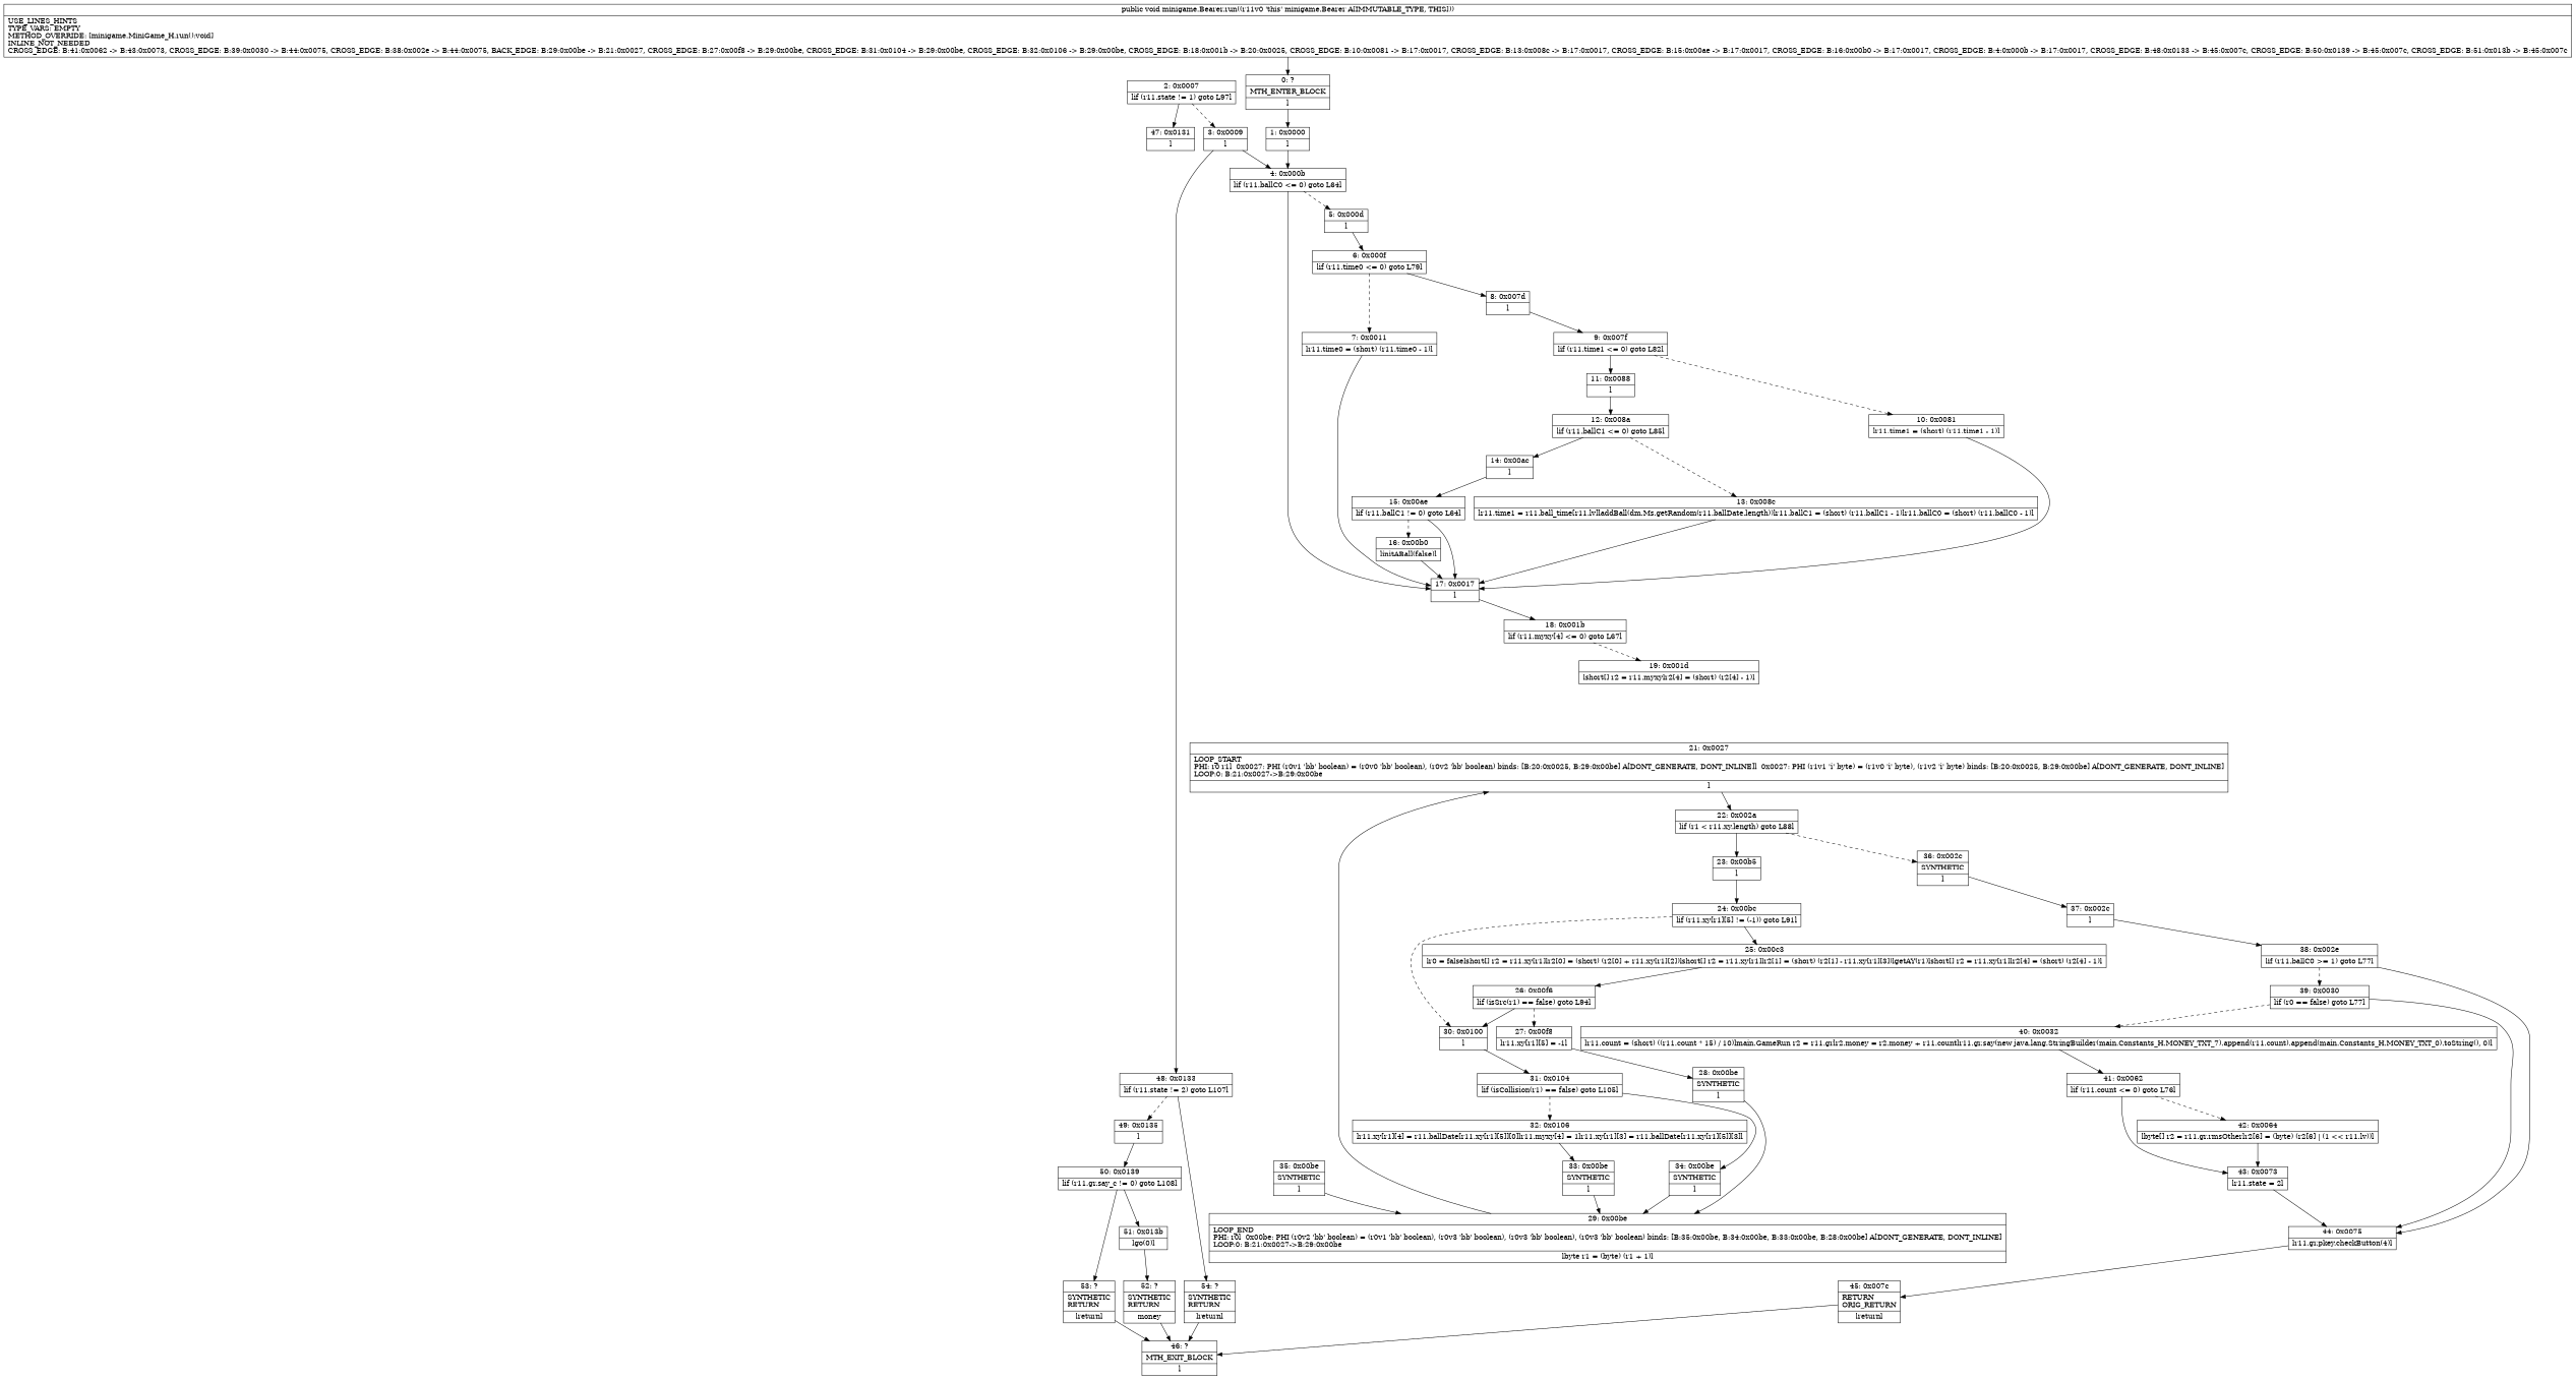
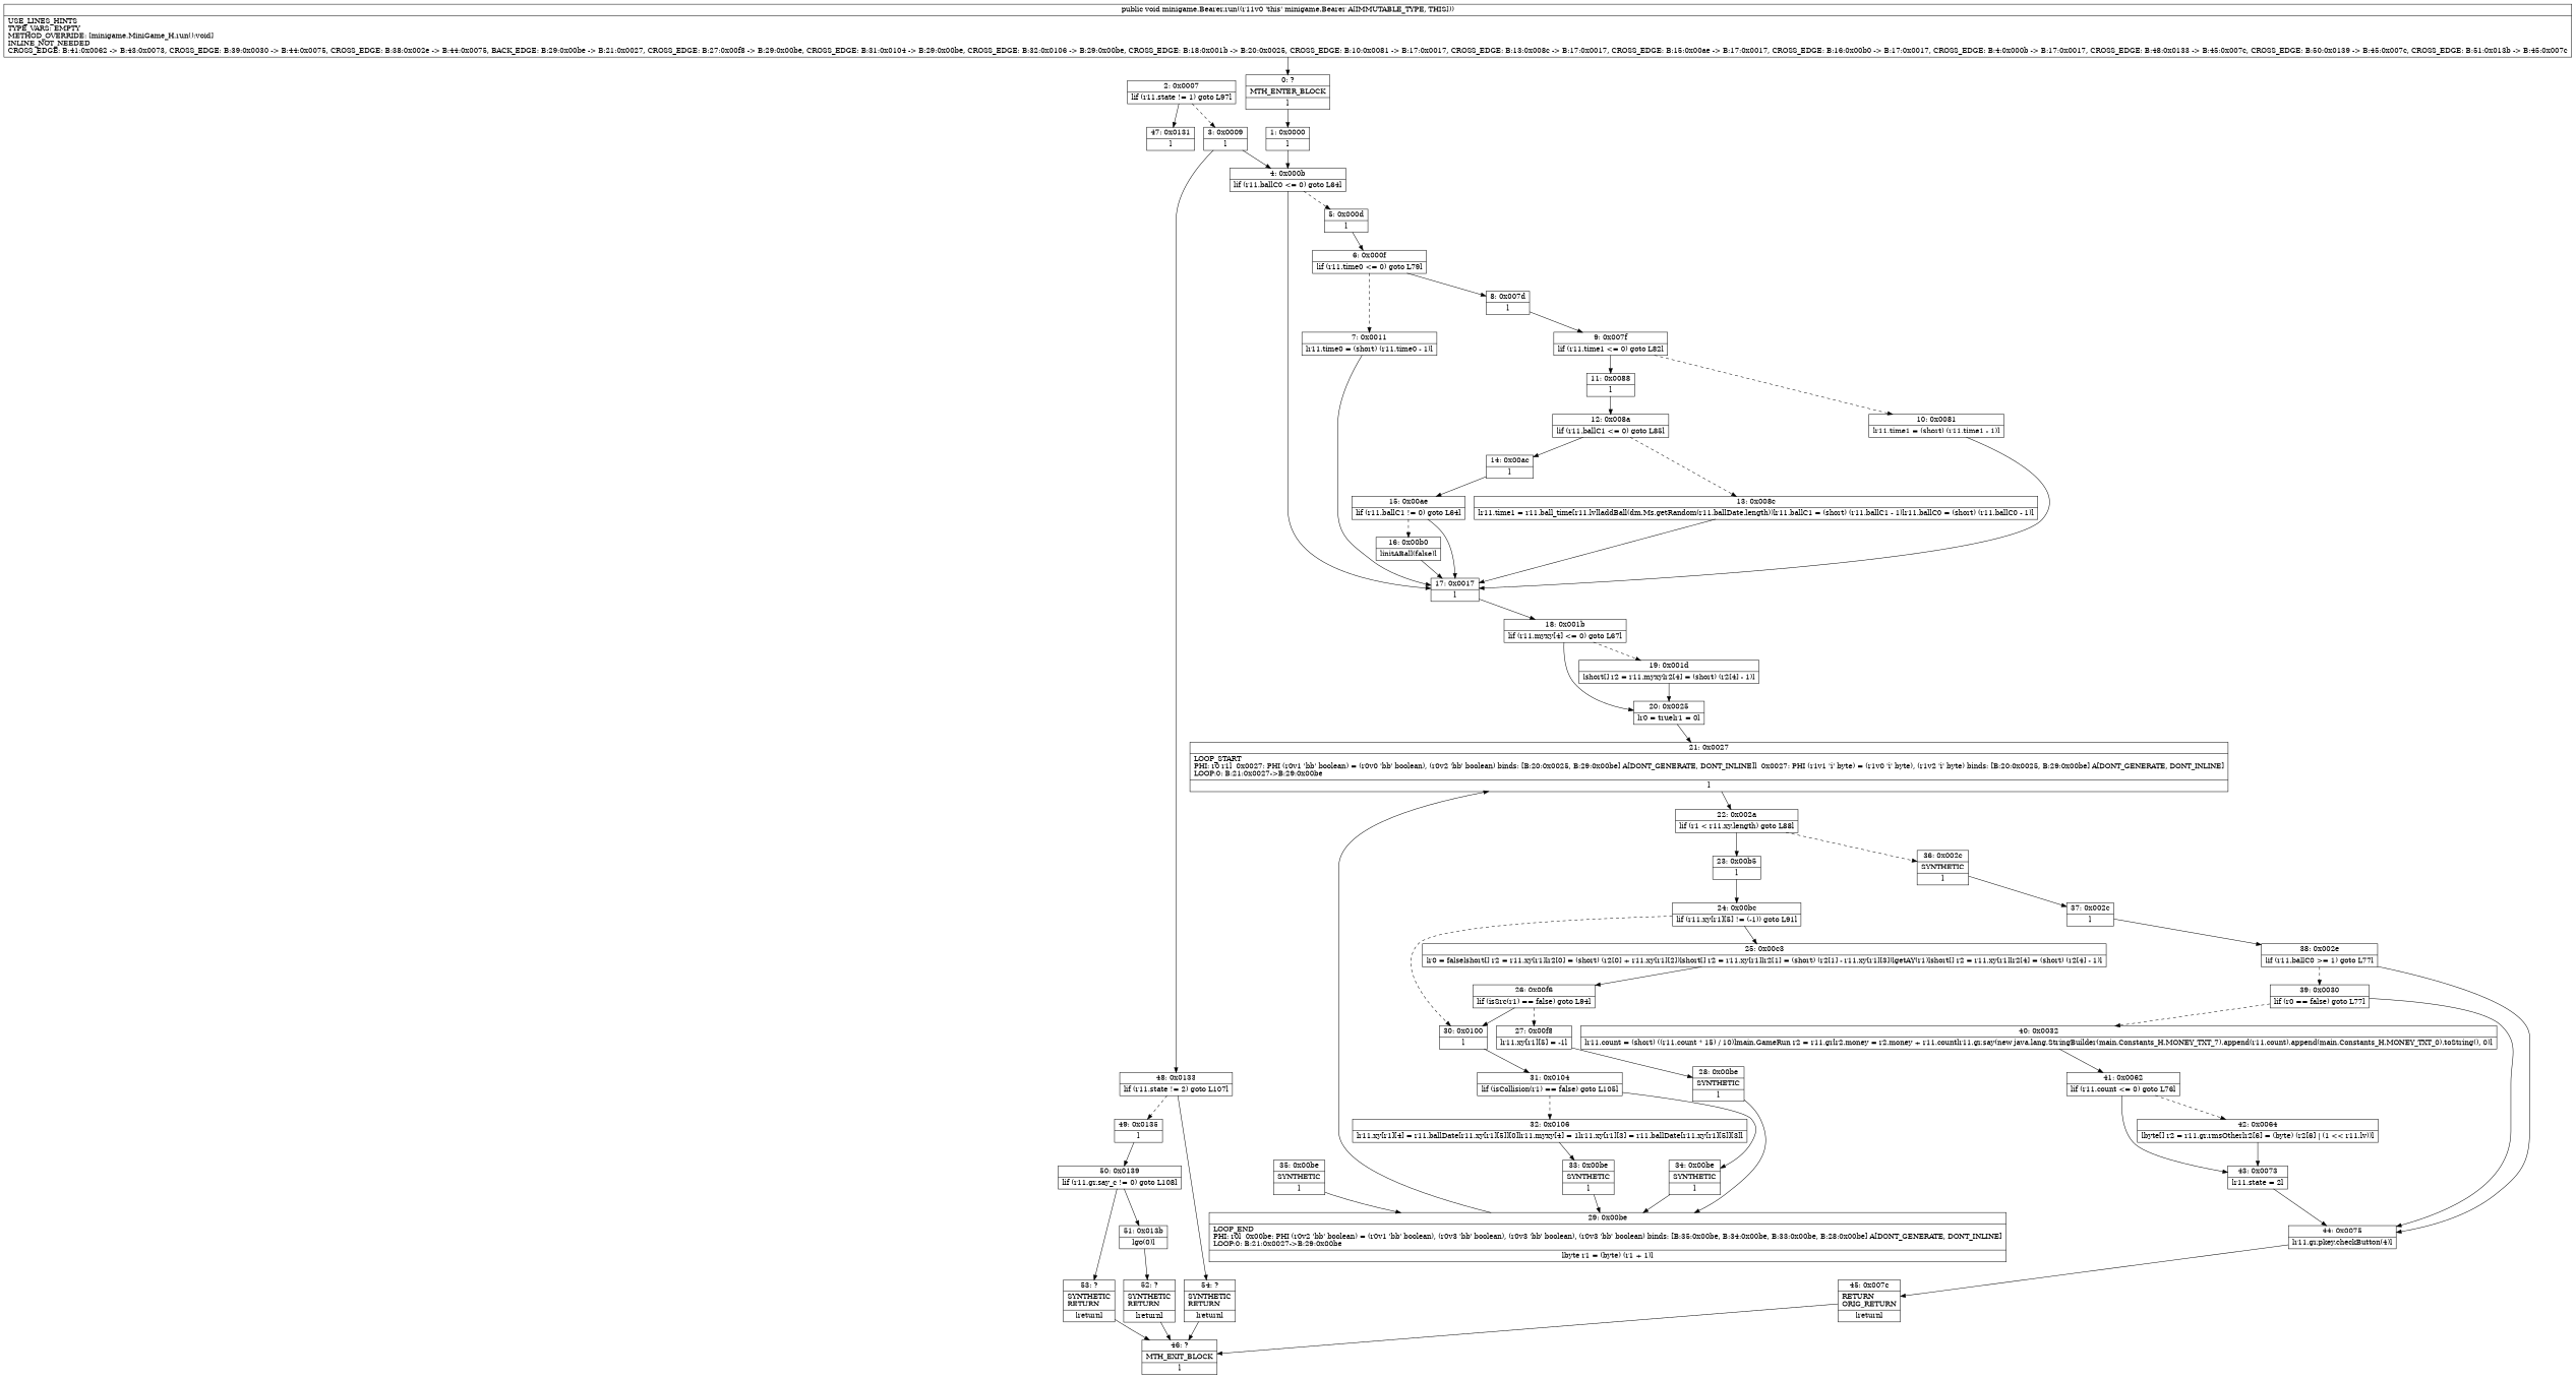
  digraph {
    node [shape=record]
    n1 [label="{0\:\ ?|MTH_ENTER_BLOCK\l|l}"]
    n2 [label="{1\:\ 0x0000|l}"]
    n3 [label="{4\:\ 0x000b|lif (r11.ballC0 \<= 0) goto L64l}"]
    n4 [label="{2\:\ 0x0007|lif (r11.state != 1) goto L97l}"]
    n5 [label="{3\:\ 0x0009|l}"]
    n6 [label="{47\:\ 0x0131|l}"]
    n7 [label="{48\:\ 0x0133|lif (r11.state != 2) goto L107l}"]
    n8 [label="{5\:\ 0x000d|l}"]
    n9 [label="{17\:\ 0x0017|l}"]
    n10 [label="{6\:\ 0x000f|lif (r11.time0 \<= 0) goto L79l}"]
    n11 [label="{18\:\ 0x001b|lif (r11.myxy[4] \<= 0) goto L67l}"]
    n12 [label="{7\:\ 0x0011|lr11.time0 = (short) (r11.time0 \- 1)l}"]
    n13 [label="{8\:\ 0x007d|l}"]
    n14 [label="{9\:\ 0x007f|lif (r11.time1 \<= 0) goto L82l}"]
    n15 [label="{10\:\ 0x0081|lr11.time1 = (short) (r11.time1 \- 1)l}"]
    n16 [label="{11\:\ 0x0088|l}"]
    n17 [label="{12\:\ 0x008a|lif (r11.ballC1 \<= 0) goto L85l}"]
    n18 [label="{13\:\ 0x008c|lr11.time1 = r11.ball_time[r11.lv]laddBall(dm.Ms.getRandom(r11.ballDate.length))lr11.ballC1 = (short) (r11.ballC1 \- 1)lr11.ballC0 = (short) (r11.ballC0 \- 1)l}"]
    n19 [label="{14\:\ 0x00ac|l}"]
    n20 [label="{15\:\ 0x00ae|lif (r11.ballC1 != 0) goto L64l}"]
    n21 [label="{16\:\ 0x00b0|linitABall(false)l}"]
    n22 [label="{19\:\ 0x001d|lshort[] r2 = r11.myxylr2[4] = (short) (r2[4] \- 1)l}"]
+   n23 [label="{20\:\ 0x0025|lr0 = truelr1 = 0l}"]
    n24 [label="{21\:\ 0x0027|LOOP_START\lPHI: r0 r1l  0x0027: PHI (r0v1 'bb' boolean) = (r0v0 'bb' boolean), (r0v2 'bb' boolean) binds: [B:20:0x0025, B:29:0x00be] A[DONT_GENERATE, DONT_INLINE]l  0x0027: PHI (r1v1 'i' byte) = (r1v0 'i' byte), (r1v2 'i' byte) binds: [B:20:0x0025, B:29:0x00be] A[DONT_GENERATE, DONT_INLINE]\lLOOP:0: B:21:0x0027\-\>B:29:0x00be\l|l}"]
    n25 [label="{22\:\ 0x002a|lif (r1 \< r11.xy.length) goto L88l}"]
    n26 [label="{23\:\ 0x00b5|l}"]
    n27 [label="{36\:\ 0x002c|SYNTHETIC\l|l}"]
    n28 [label="{24\:\ 0x00bc|lif (r11.xy[r1][5] != (\-1)) goto L91l}"]
    n29 [label="{37\:\ 0x002c|l}"]
    n30 [label="{25\:\ 0x00c3|lr0 = falselshort[] r2 = r11.xy[r1]lr2[0] = (short) (r2[0] + r11.xy[r1][2])lshort[] r2 = r11.xy[r1]lr2[1] = (short) (r2[1] \- r11.xy[r1][3])lgetAY(r1)lshort[] r2 = r11.xy[r1]lr2[4] = (short) (r2[4] \- 1)l}"]
    n31 [label="{30\:\ 0x0100|l}"]
    n32 [label="{26\:\ 0x00f6|lif (isSrc(r1) == false) goto L94l}"]
    n33 [label="{35\:\ 0x00be|SYNTHETIC\l|l}"]
    n34 [label="{29\:\ 0x00be|LOOP_END\lPHI: r0l  0x00be: PHI (r0v2 'bb' boolean) = (r0v1 'bb' boolean), (r0v3 'bb' boolean), (r0v3 'bb' boolean), (r0v3 'bb' boolean) binds: [B:35:0x00be, B:34:0x00be, B:33:0x00be, B:28:0x00be] A[DONT_GENERATE, DONT_INLINE]\lLOOP:0: B:21:0x0027\-\>B:29:0x00be\l|lbyte r1 = (byte) (r1 + 1)l}"]
    n35 [label="{27\:\ 0x00f8|lr11.xy[r1][5] = \-1l}"]
    n36 [label="{28\:\ 0x00be|SYNTHETIC\l|l}"]
    n37 [label="{31\:\ 0x0104|lif (isCollision(r1) == false) goto L105l}"]
    n38 [label="{32\:\ 0x0106|lr11.xy[r1][4] = r11.ballDate[r11.xy[r1][5]][0]lr11.myxy[4] = 1lr11.xy[r1][3] = r11.ballDate[r11.xy[r1][5]][3]l}"]
    n39 [label="{34\:\ 0x00be|SYNTHETIC\l|l}"]
    n40 [label="{33\:\ 0x00be|SYNTHETIC\l|l}"]
    n41 [label="{38\:\ 0x002e|lif (r11.ballC0 \>= 1) goto L77l}"]
    n42 [label="{39\:\ 0x0030|lif (r0 == false) goto L77l}"]
    n43 [label="{44\:\ 0x0075|lr11.gr.pkey.checkButton(4)l}"]
    n44 [label="{40\:\ 0x0032|lr11.count = (short) ((r11.count * 15) \/ 10)lmain.GameRun r2 = r11.grlr2.money = r2.money + r11.countlr11.gr.say(new java.lang.StringBuilder(main.Constants_H.MONEY_TXT_7).append(r11.count).append(main.Constants_H.MONEY_TXT_0).toString(), 0)l}"]
    n45 [label="{45\:\ 0x007c|RETURN\lORIG_RETURN\l|lreturnl}"]
    n46 [label="{41\:\ 0x0062|lif (r11.count \<= 0) goto L76l}"]
    n47 [label="{42\:\ 0x0064|lbyte[] r2 = r11.gr.rmsOtherlr2[6] = (byte) (r2[6] \| (1 \<\< r11.lv))l}"]
    n48 [label="{43\:\ 0x0073|lr11.state = 2l}"]
    n49 [label="{46\:\ ?|MTH_EXIT_BLOCK\l|l}"]
    n50 [label="{49\:\ 0x0135|l}"]
    n51 [label="{54\:\ ?|SYNTHETIC\lRETURN\l|lreturnl}"]
    n52 [label="{50\:\ 0x0139|lif (r11.gr.say_c != 0) goto L108l}"]
    n53 [label="{51\:\ 0x013b|lgo(0)l}"]
    n54 [label="{53\:\ ?|SYNTHETIC\lRETURN\l|lreturnl}"]
-   n55 [label="{52\:\ ?|SYNTHETIC\lRETURN\l|money}"]
+   n55 [label="{52\:\ ?|SYNTHETIC\lRETURN\l|lreturnl}"]
    n56 [label="{public void minigame.Bearer.run((r11v0 'this' minigame.Bearer A[IMMUTABLE_TYPE, THIS]))  | USE_LINES_HINTS\lTYPE_VARS: EMPTY\lMETHOD_OVERRIDE: [minigame.MiniGame_H.run():void]\lINLINE_NOT_NEEDED\lCROSS_EDGE: B:41:0x0062 \-\> B:43:0x0073, CROSS_EDGE: B:39:0x0030 \-\> B:44:0x0075, CROSS_EDGE: B:38:0x002e \-\> B:44:0x0075, BACK_EDGE: B:29:0x00be \-\> B:21:0x0027, CROSS_EDGE: B:27:0x00f8 \-\> B:29:0x00be, CROSS_EDGE: B:31:0x0104 \-\> B:29:0x00be, CROSS_EDGE: B:32:0x0106 \-\> B:29:0x00be, CROSS_EDGE: B:18:0x001b \-\> B:20:0x0025, CROSS_EDGE: B:10:0x0081 \-\> B:17:0x0017, CROSS_EDGE: B:13:0x008c \-\> B:17:0x0017, CROSS_EDGE: B:15:0x00ae \-\> B:17:0x0017, CROSS_EDGE: B:16:0x00b0 \-\> B:17:0x0017, CROSS_EDGE: B:4:0x000b \-\> B:17:0x0017, CROSS_EDGE: B:48:0x0133 \-\> B:45:0x007c, CROSS_EDGE: B:50:0x0139 \-\> B:45:0x007c, CROSS_EDGE: B:51:0x013b \-\> B:45:0x007c\l}"]
    n1 -> n2
    n2 -> n3
    n3 -> n8 [style=dashed]
    n3 -> n9
    n4 -> n5 [style=dashed]
    n4 -> n6
    n5 -> n3
    n5 -> n7
    n7 -> n50 [style=dashed]
    n7 -> n51
    n8 -> n10
    n9 -> n11
    n10 -> n12 [style=dashed]
    n10 -> n13
    n11 -> n22 [style=dashed]
+   n11 -> n23
    n12 -> n9
    n13 -> n14
    n14 -> n15 [style=dashed]
    n14 -> n16
    n15 -> n9
    n16 -> n17
    n17 -> n18 [style=dashed]
    n17 -> n19
    n18 -> n9
    n19 -> n20
    n20 -> n9
    n20 -> n21 [style=dashed]
    n21 -> n9
+   n22 -> n23
+   n23 -> n24
    n24 -> n25
    n25 -> n26
    n25 -> n27 [style=dashed]
    n26 -> n28
    n27 -> n29
    n28 -> n30
    n28 -> n31 [style=dashed]
    n29 -> n41
    n30 -> n32
    n31 -> n37
    n32 -> n31
    n32 -> n35 [style=dashed]
    n33 -> n34
    n34 -> n24
    n35 -> n36
    n36 -> n34
    n37 -> n38 [style=dashed]
    n37 -> n39
    n38 -> n40
    n39 -> n34
    n40 -> n34
    n41 -> n42 [style=dashed]
    n41 -> n43
    n42 -> n43
    n42 -> n44 [style=dashed]
    n43 -> n45
    n44 -> n46
    n45 -> n49
    n46 -> n47 [style=dashed]
    n46 -> n48
    n47 -> n48
    n48 -> n43
    n50 -> n52
    n51 -> n49
    n52 -> n53 [style=solid]
    n52 -> n54
    n53 -> n55
    n54 -> n49
    n55 -> n49
    n56 -> n1
  }
